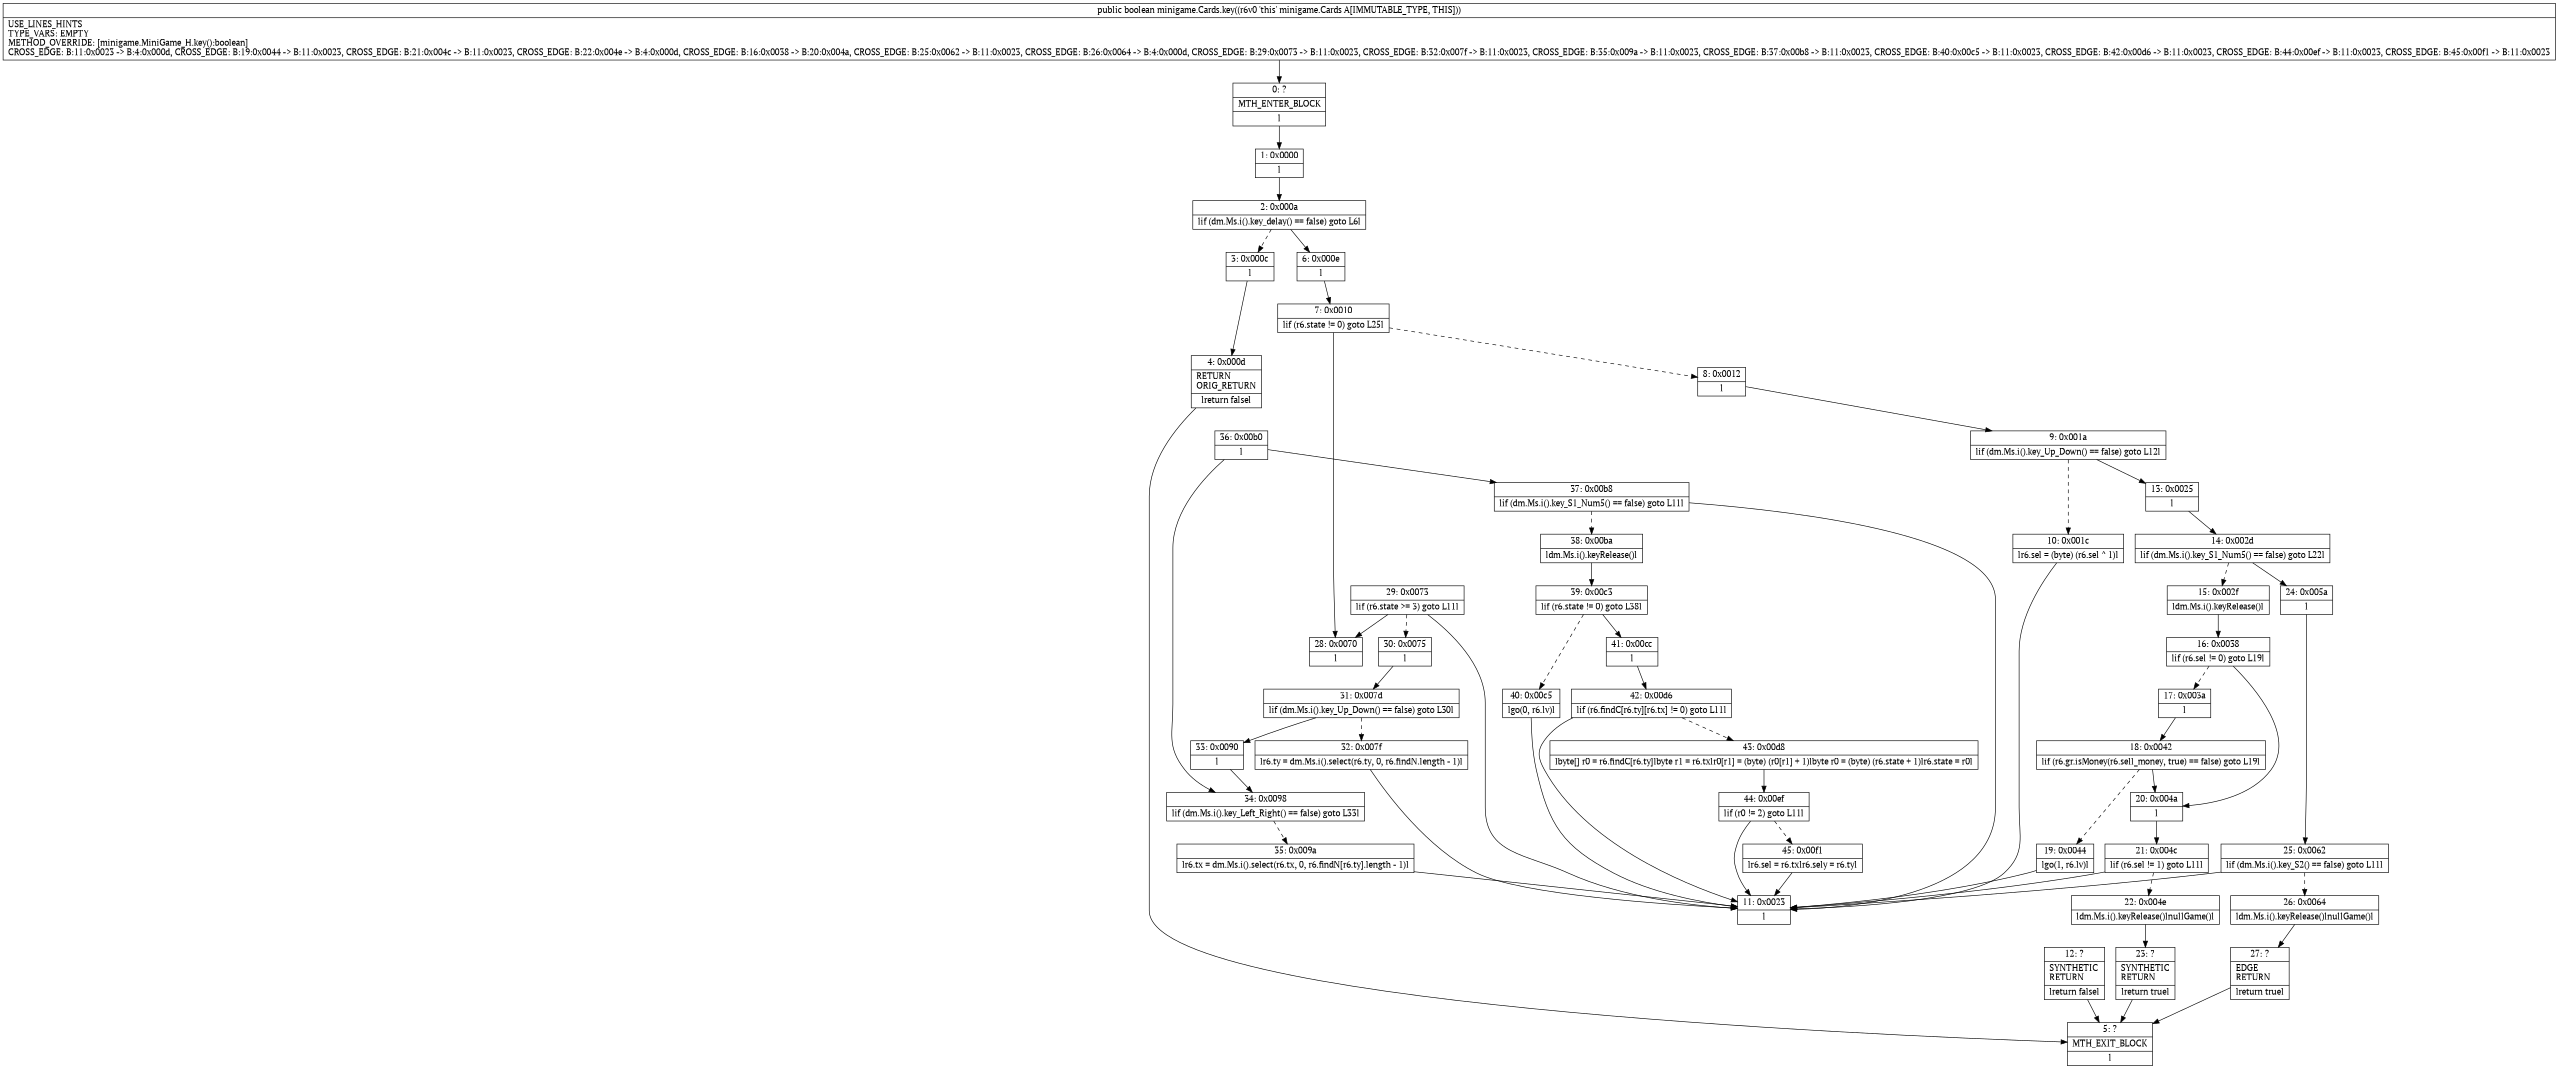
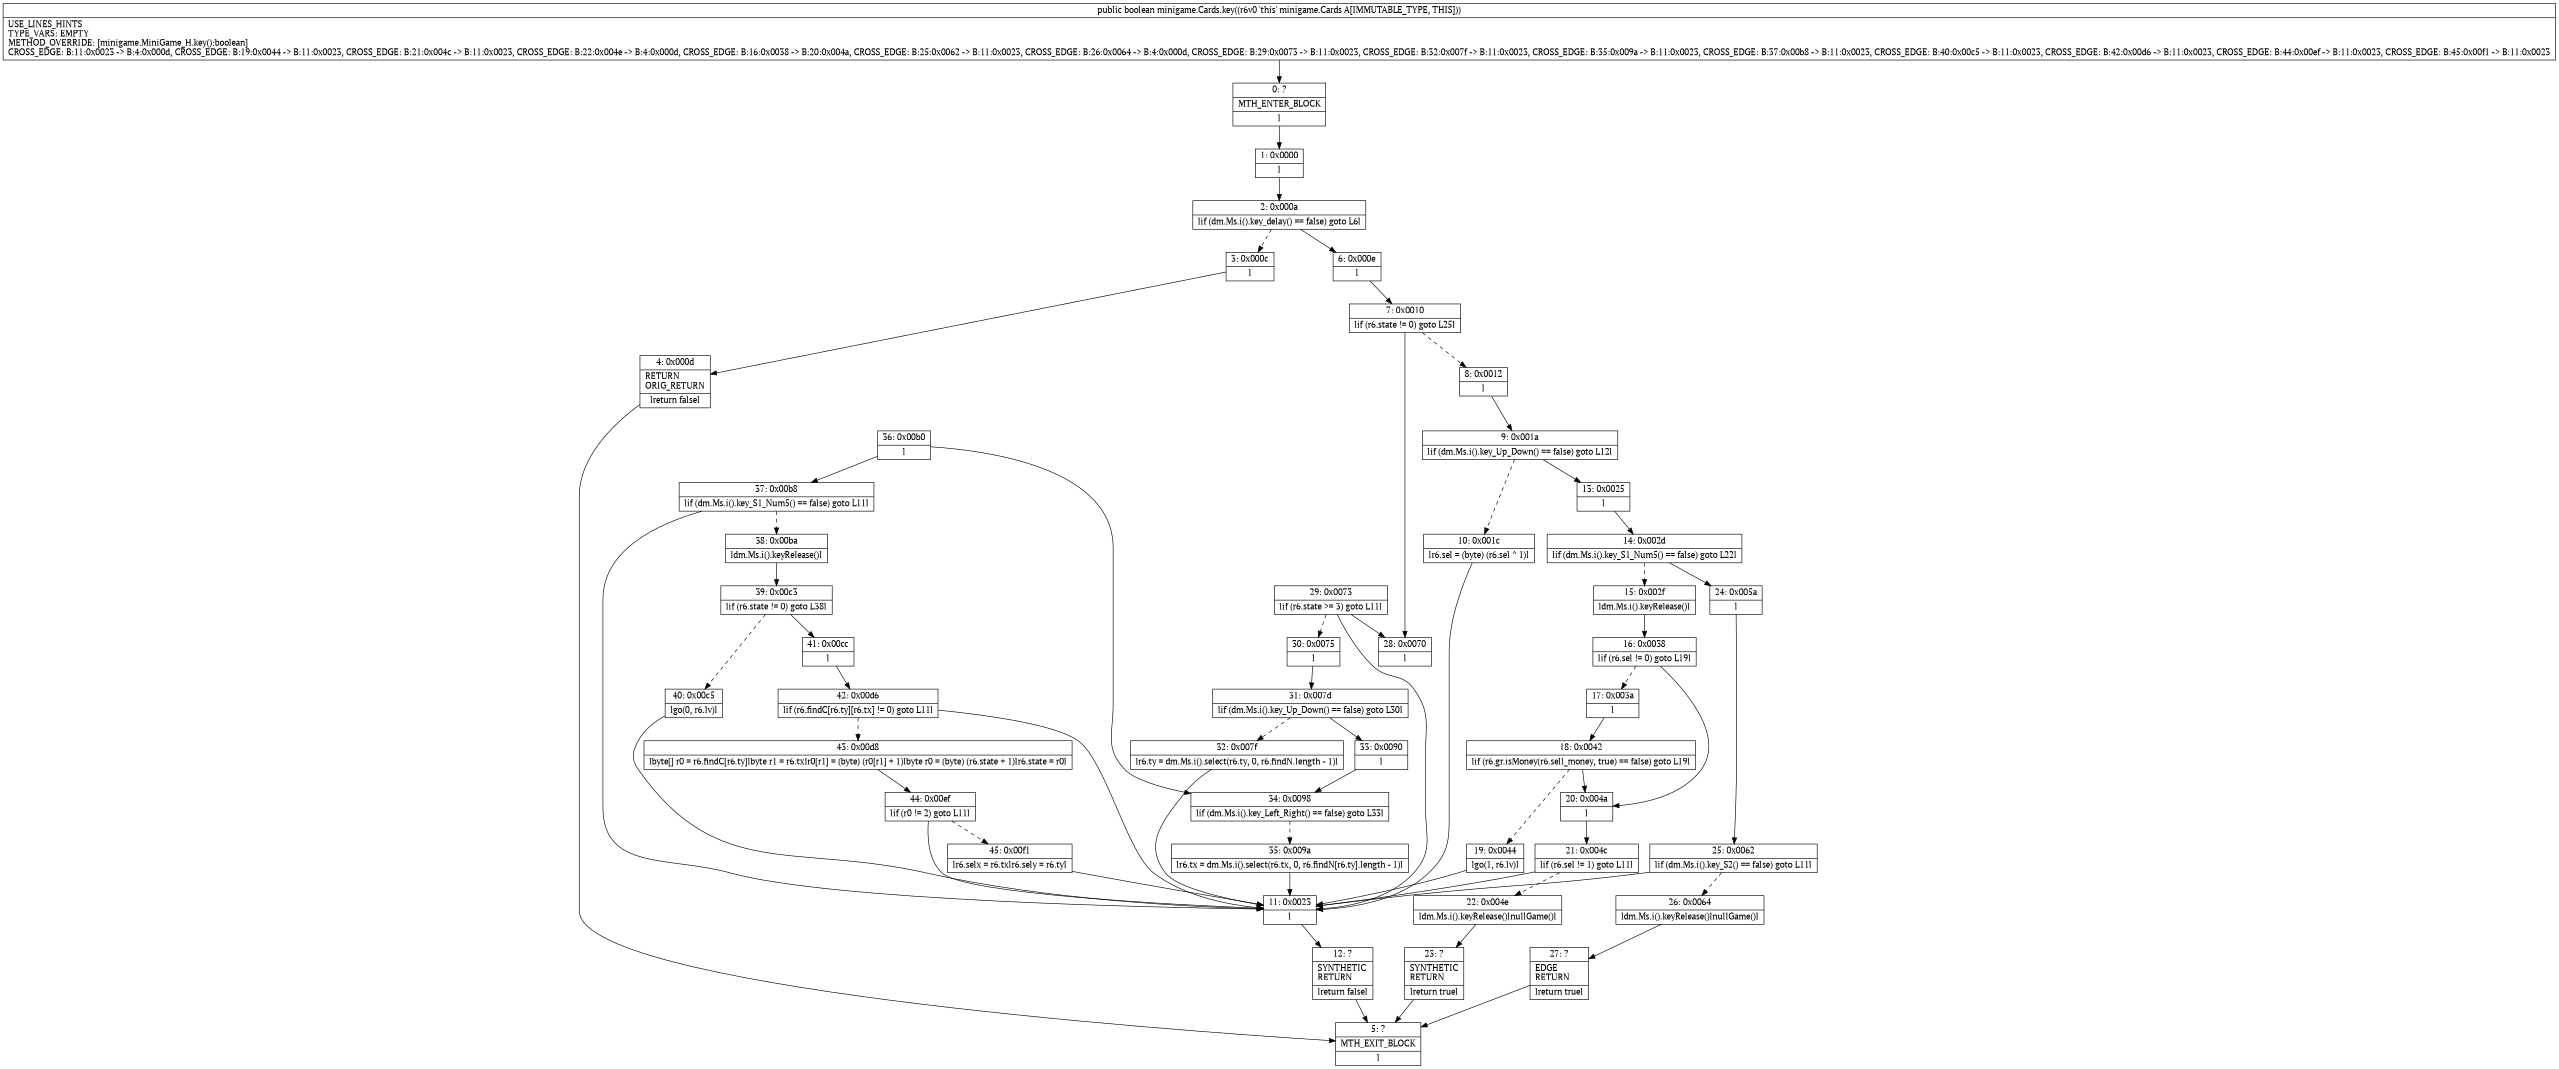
  digraph {
    fontname="PT Serif"
    node [fontname="PT Serif" shape=record]
    edge [fontname="PT Serif"]
    n1 [label="{0\:\ ?|MTH_ENTER_BLOCK\l|l}"]
    n2 [label="{1\:\ 0x0000|l}"]
    n3 [label="{2\:\ 0x000a|lif (dm.Ms.i().key_delay() == false) goto L6l}"]
    n4 [label="{3\:\ 0x000c|l}"]
    n5 [label="{6\:\ 0x000e|l}"]
    n6 [label="{4\:\ 0x000d|RETURN\lORIG_RETURN\l|lreturn falsel}"]
    n7 [label="{7\:\ 0x0010|lif (r6.state != 0) goto L25l}"]
    n8 [label="{5\:\ ?|MTH_EXIT_BLOCK\l|l}"]
    n9 [label="{8\:\ 0x0012|l}"]
    n10 [label="{28\:\ 0x0070|l}"]
    n11 [label="{9\:\ 0x001a|lif (dm.Ms.i().key_Up_Down() == false) goto L12l}"]
    n12 [label="{10\:\ 0x001c|lr6.sel = (byte) (r6.sel ^ 1)l}"]
    n13 [label="{13\:\ 0x0025|l}"]
    n14 [label="{11\:\ 0x0023|l}"]
    n15 [label="{14\:\ 0x002d|lif (dm.Ms.i().key_S1_Num5() == false) goto L22l}"]
    n16 [label="{12\:\ ?|SYNTHETIC\lRETURN\l|lreturn falsel}"]
    n17 [label="{15\:\ 0x002f|ldm.Ms.i().keyRelease()l}"]
    n18 [label="{24\:\ 0x005a|l}"]
    n19 [label="{16\:\ 0x0038|lif (r6.sel != 0) goto L19l}"]
    n20 [label="{25\:\ 0x0062|lif (dm.Ms.i().key_S2() == false) goto L11l}"]
    n21 [label="{17\:\ 0x003a|l}"]
    n22 [label="{20\:\ 0x004a|l}"]
    n23 [label="{18\:\ 0x0042|lif (r6.gr.isMoney(r6.sell_money, true) == false) goto L19l}"]
    n24 [label="{21\:\ 0x004c|lif (r6.sel != 1) goto L11l}"]
    n25 [label="{19\:\ 0x0044|lgo(1, r6.lv)l}"]
    n26 [label="{22\:\ 0x004e|ldm.Ms.i().keyRelease()lnullGame()l}"]
    n27 [label="{23\:\ ?|SYNTHETIC\lRETURN\l|lreturn truel}"]
    n28 [label="{26\:\ 0x0064|ldm.Ms.i().keyRelease()lnullGame()l}"]
    n29 [label="{27\:\ ?|EDGE\lRETURN\l|lreturn truel}"]
    n30 [label="{29\:\ 0x0073|lif (r6.state \>= 3) goto L11l}"]
    n31 [label="{30\:\ 0x0075|l}"]
    n32 [label="{31\:\ 0x007d|lif (dm.Ms.i().key_Up_Down() == false) goto L30l}"]
    n33 [label="{32\:\ 0x007f|lr6.ty = dm.Ms.i().select(r6.ty, 0, r6.findN.length \- 1)l}"]
    n34 [label="{33\:\ 0x0090|l}"]
    n35 [label="{34\:\ 0x0098|lif (dm.Ms.i().key_Left_Right() == false) goto L33l}"]
    n36 [label="{35\:\ 0x009a|lr6.tx = dm.Ms.i().select(r6.tx, 0, r6.findN[r6.ty].length \- 1)l}"]
    n37 [label="{36\:\ 0x00b0|l}"]
    n38 [label="{37\:\ 0x00b8|lif (dm.Ms.i().key_S1_Num5() == false) goto L11l}"]
    n39 [label="{38\:\ 0x00ba|ldm.Ms.i().keyRelease()l}"]
    n40 [label="{39\:\ 0x00c3|lif (r6.state != 0) goto L38l}"]
    n41 [label="{40\:\ 0x00c5|lgo(0, r6.lv)l}"]
    n42 [label="{41\:\ 0x00cc|l}"]
    n43 [label="{42\:\ 0x00d6|lif (r6.findC[r6.ty][r6.tx] != 0) goto L11l}"]
    n44 [label="{43\:\ 0x00d8|lbyte[] r0 = r6.findC[r6.ty]lbyte r1 = r6.txlr0[r1] = (byte) (r0[r1] + 1)lbyte r0 = (byte) (r6.state + 1)lr6.state = r0l}"]
    n45 [label="{44\:\ 0x00ef|lif (r0 != 2) goto L11l}"]
-   n46 [label="{45\:\ 0x00f1|lr6.sel = r6.txlr6.sely = r6.tyl}"]
+   n46 [label="{45\:\ 0x00f1|lr6.selx = r6.txlr6.sely = r6.tyl}"]
    n47 [label="{public boolean minigame.Cards.key((r6v0 'this' minigame.Cards A[IMMUTABLE_TYPE, THIS]))  | USE_LINES_HINTS\lTYPE_VARS: EMPTY\lMETHOD_OVERRIDE: [minigame.MiniGame_H.key():boolean]\lCROSS_EDGE: B:11:0x0023 \-\> B:4:0x000d, CROSS_EDGE: B:19:0x0044 \-\> B:11:0x0023, CROSS_EDGE: B:21:0x004c \-\> B:11:0x0023, CROSS_EDGE: B:22:0x004e \-\> B:4:0x000d, CROSS_EDGE: B:16:0x0038 \-\> B:20:0x004a, CROSS_EDGE: B:25:0x0062 \-\> B:11:0x0023, CROSS_EDGE: B:26:0x0064 \-\> B:4:0x000d, CROSS_EDGE: B:29:0x0073 \-\> B:11:0x0023, CROSS_EDGE: B:32:0x007f \-\> B:11:0x0023, CROSS_EDGE: B:35:0x009a \-\> B:11:0x0023, CROSS_EDGE: B:37:0x00b8 \-\> B:11:0x0023, CROSS_EDGE: B:40:0x00c5 \-\> B:11:0x0023, CROSS_EDGE: B:42:0x00d6 \-\> B:11:0x0023, CROSS_EDGE: B:44:0x00ef \-\> B:11:0x0023, CROSS_EDGE: B:45:0x00f1 \-\> B:11:0x0023\l}"]
    n1 -> n2
    n2 -> n3
    n3 -> n4 [style=dashed]
    n3 -> n5
    n4 -> n6
    n5 -> n7
    n6 -> n8
    n7 -> n9 [style=dashed]
    n7 -> n10
    n9 -> n11
    n11 -> n12 [style=dashed]
    n11 -> n13
    n12 -> n14
    n13 -> n15
+   n14 -> n16
    n15 -> n17 [style=dashed]
    n15 -> n18
    n16 -> n8
    n17 -> n19
    n18 -> n20
    n19 -> n21 [style=dashed]
    n19 -> n22
    n20 -> n14
    n20 -> n28 [style=dashed]
    n21 -> n23
    n22 -> n24
    n23 -> n22
    n23 -> n25 [style=dashed]
    n24 -> n14
    n24 -> n26 [style=dashed]
    n25 -> n14
    n26 -> n27
    n27 -> n8
    n28 -> n29
    n29 -> n8
    n30 -> n10
    n30 -> n14
    n30 -> n31 [style=dashed]
    n31 -> n32
    n32 -> n33 [style=dashed]
    n32 -> n34
    n33 -> n14
    n34 -> n35
    n35 -> n36 [style=dashed]
    n36 -> n14
    n37 -> n35
    n37 -> n38
    n38 -> n14
    n38 -> n39 [style=dashed]
    n39 -> n40
    n40 -> n41 [style=dashed]
    n40 -> n42
    n41 -> n14
    n42 -> n43
    n43 -> n14
    n43 -> n44 [style=dashed]
    n44 -> n45
    n45 -> n14
    n45 -> n46 [style=dashed]
    n46 -> n14
    n47 -> n1
  }
